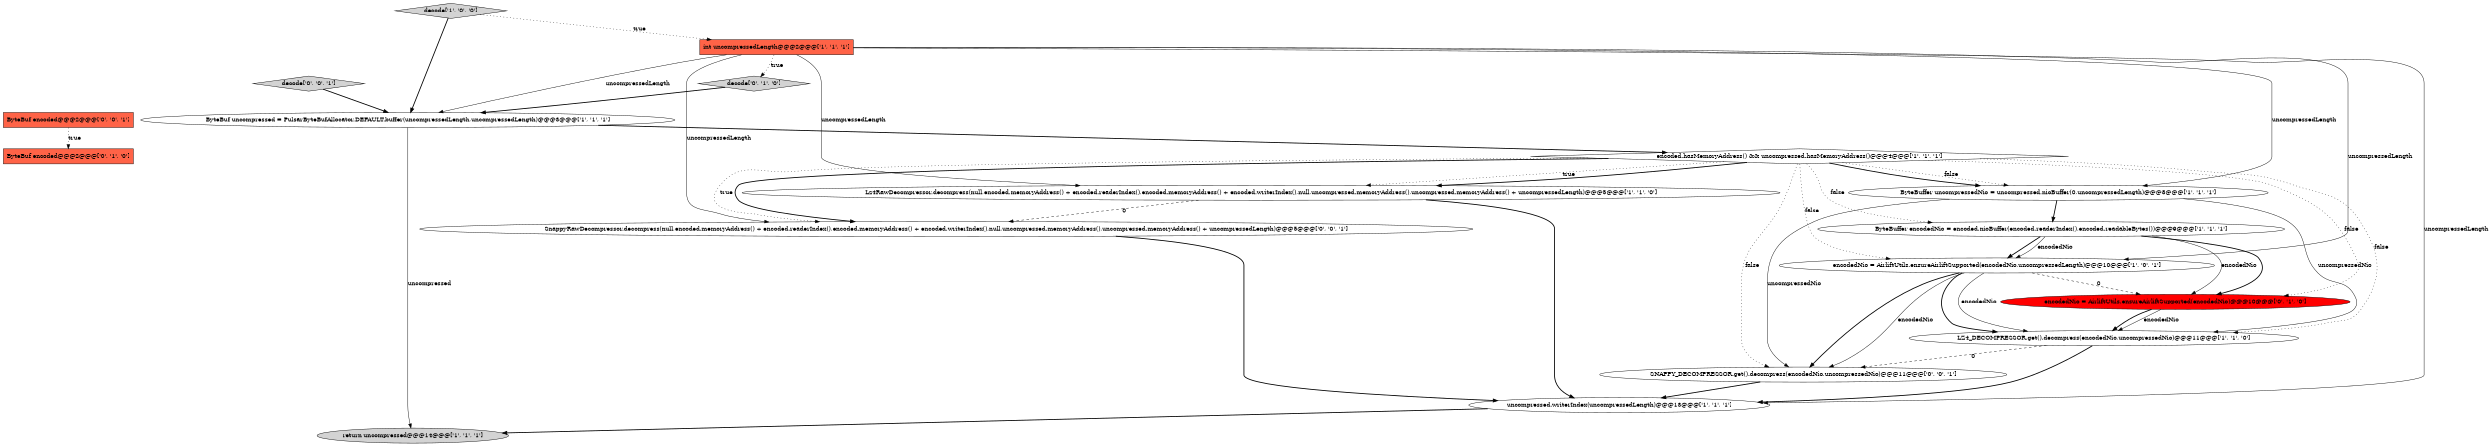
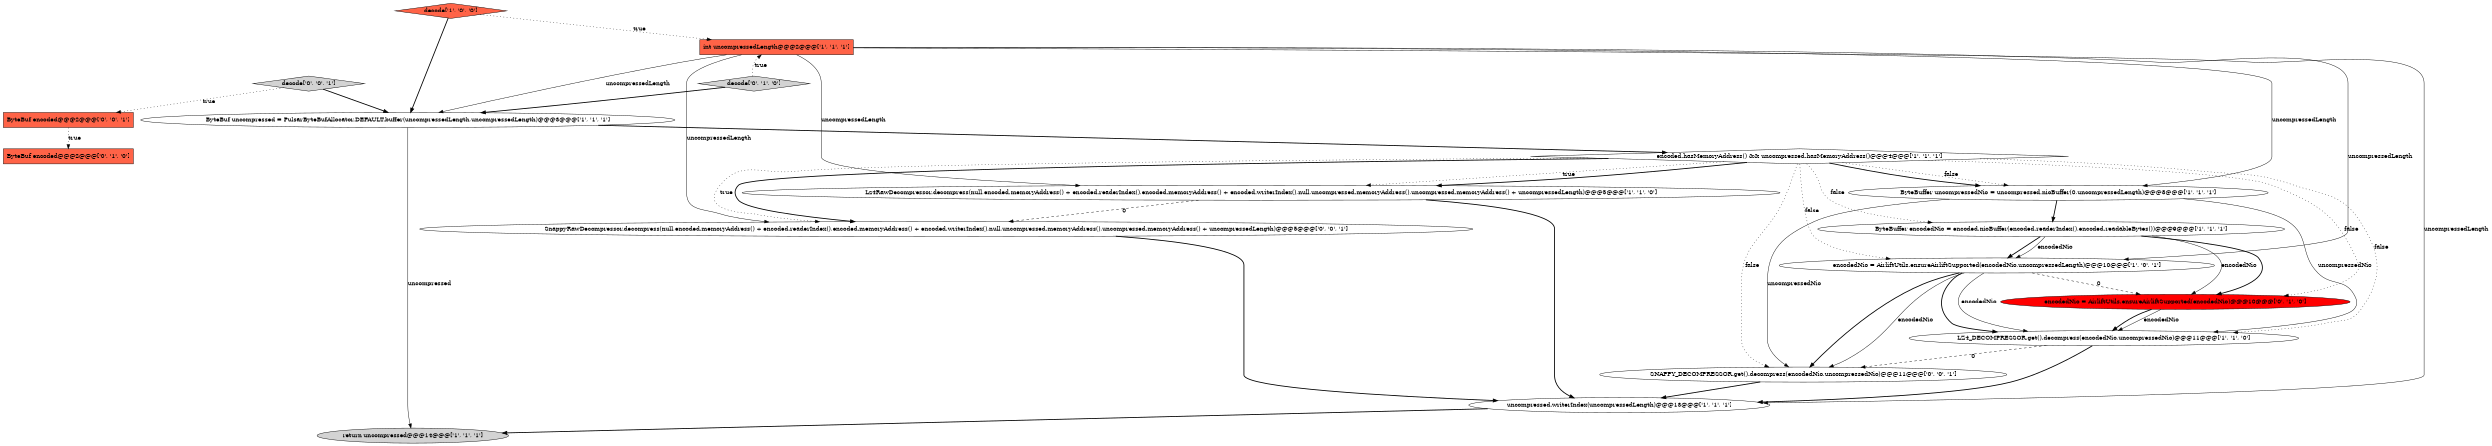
  digraph {
    node [fillcolor=white shape=ellipse style=filled]
    edge [style=bold]
    n1 [fillcolor=lightgray label="decode['0', '0', '1']" shape=diamond]
    n2 [label="ByteBuf uncompressed = PulsarByteBufAllocator.DEFAULT.buffer(uncompressedLength,uncompressedLength)@@@3@@@['1', '1', '1']"]
    n3 [fillcolor=tomato label="ByteBuf encoded@@@2@@@['0', '0', '1']" shape=box]
    n4 [fillcolor=lightgray label="return uncompressed@@@14@@@['1', '1', '1']"]
    n5 [label="encoded.hasMemoryAddress() && uncompressed.hasMemoryAddress()@@@4@@@['1', '1', '1']" shape=diamond]
    n6 [fillcolor=tomato label="ByteBuf encoded@@@2@@@['0', '1', '0']" shape=box]
    n7 [fillcolor=tomato label="int uncompressedLength@@@2@@@['1', '1', '1']" shape=box]
    n8 [label="encodedNio = AirliftUtils.ensureAirliftSupported(encodedNio,uncompressedLength)@@@10@@@['1', '0', '1']"]
    n9 [label="uncompressed.writerIndex(uncompressedLength)@@@13@@@['1', '1', '1']"]
    n10 [label="Lz4RawDecompressor.decompress(null,encoded.memoryAddress() + encoded.readerIndex(),encoded.memoryAddress() + encoded.writerIndex(),null,uncompressed.memoryAddress(),uncompressed.memoryAddress() + uncompressedLength)@@@5@@@['1', '1', '0']"]
    n11 [label="ByteBuffer uncompressedNio = uncompressed.nioBuffer(0,uncompressedLength)@@@8@@@['1', '1', '1']"]
    n12 [label="SnappyRawDecompressor.decompress(null,encoded.memoryAddress() + encoded.readerIndex(),encoded.memoryAddress() + encoded.writerIndex(),null,uncompressed.memoryAddress(),uncompressed.memoryAddress() + uncompressedLength)@@@5@@@['0', '0', '1']"]
    n13 [label="ByteBuffer encodedNio = encoded.nioBuffer(encoded.readerIndex(),encoded.readableBytes())@@@9@@@['1', '1', '1']"]
    n14 [fillcolor=red label="encodedNio = AirliftUtils.ensureAirliftSupported(encodedNio)@@@10@@@['0', '1', '0']"]
    n15 [label="LZ4_DECOMPRESSOR.get().decompress(encodedNio,uncompressedNio)@@@11@@@['1', '1', '0']"]
    n16 [label="SNAPPY_DECOMPRESSOR.get().decompress(encodedNio,uncompressedNio)@@@11@@@['0', '0', '1']"]
-   n17 [fillcolor=lightgray label="decode['1', '0', '0']" shape=diamond]
+   n17 [fillcolor=tomato label="decode['1', '0', '0']" shape=diamond]
    n18 [fillcolor=lightgray label="decode['0', '1', '0']" shape=diamond]
    n1 -> n2
+   n1 -> n3 [label=true style=dotted]
    n2 -> n4 [label=uncompressed style=solid]
    n2 -> n5
    n3 -> n6 [label=true style=dotted]
    n5 -> n8 [label=false style=dotted]
    n5 -> n10 [label=true style=dotted]
    n5 -> n10
    n5 -> n11 [label=false style=dotted]
    n5 -> n11
    n5 -> n12
    n5 -> n12 [label=true style=dotted]
    n5 -> n13 [label=false style=dotted]
    n5 -> n14 [label=false style=dotted]
    n5 -> n15 [label=false style=dotted]
    n5 -> n16 [label=false style=dotted]
    n7 -> n2 [label=uncompressedLength style=solid]
    n7 -> n8 [label=uncompressedLength style=solid]
    n7 -> n9 [label=uncompressedLength style=solid]
    n7 -> n10 [label=uncompressedLength style=solid]
    n7 -> n11 [label=uncompressedLength style=solid]
    n7 -> n12 [label=uncompressedLength style=solid]
    n8 -> n14 [label=0 style=dashed]
    n8 -> n15
    n8 -> n15 [label=encodedNio style=solid]
    n8 -> n16 [label=encodedNio style=solid]
    n8 -> n16
    n9 -> n4
    n10 -> n9
    n10 -> n12 [label=0 style=dashed]
    n11 -> n13
    n11 -> n15 [label=uncompressedNio style=solid]
    n11 -> n16 [label=uncompressedNio style=solid]
    n12 -> n9
    n13 -> n8
    n13 -> n8 [label=encodedNio style=solid]
    n13 -> n14 [label=encodedNio style=solid]
    n13 -> n14
    n14 -> n15 [label=encodedNio style=solid]
    n14 -> n15
    n15 -> n9
    n15 -> n16 [label=0 style=dashed]
    n16 -> n9
    n17 -> n2
    n17 -> n7 [label=true style=dotted]
    n18 -> n2
-   n7 -> n18 [label=true style=dotted]
+   n18 -> n7 [label=true style=dotted]
  }
